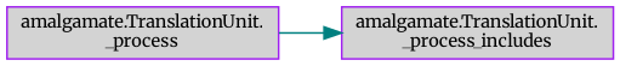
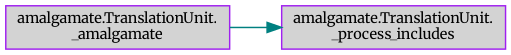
  digraph {
    rankdir=RL
    fontname=Merriweather
    node [color=purple fillcolor=lightgrey fontname=Merriweather fontsize=10 shape=box style=filled]
    n1 [fontcolor=black height=0.2 label="amalgamate.TranslationUnit.\l_process_includes" width=0.4]
-   n2 [height=0.2 label="amalgamate.TranslationUnit.\l_process" width=0.4]
+   n2 [height=0.2 label="amalgamate.TranslationUnit.\l_amalgamate" width=0.4]
    n1 -> n2 [color=teal dir=back fontname=Merriweather fontsize=10 labelfontname=Helvetica labelfontsize=10 style=solid]
  }
